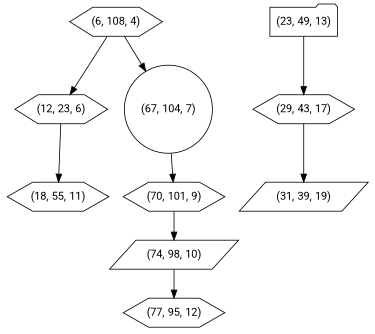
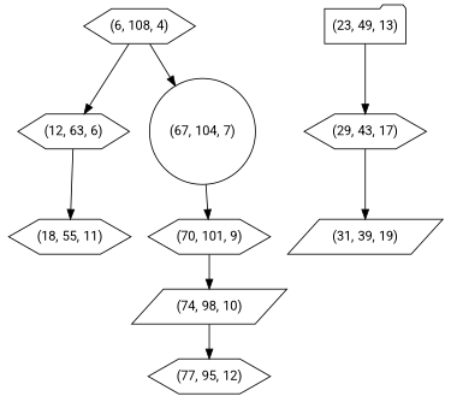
  digraph {
    fontname=Roboto
    node [fontname=Roboto shape=hexagon]
    edge [fontname=Roboto]
    "(6, 108, 4)"
-   "(12, 63, 6)" [label="(12, 23, 6)"]
+   "(12, 63, 6)"
    "(67, 104, 7)" [shape=circle]
    "(18, 55, 11)"
    "(70, 101, 9)"
    "(23, 49, 13)" [shape=folder]
    "(29, 43, 17)"
    "(31, 39, 19)" [shape=parallelogram]
    "(74, 98, 10)" [shape=parallelogram]
    "(77, 95, 12)"
    "(6, 108, 4)" -> "(12, 63, 6)"
    "(6, 108, 4)" -> "(67, 104, 7)"
    "(12, 63, 6)" -> "(18, 55, 11)"
    "(67, 104, 7)" -> "(70, 101, 9)"
    "(70, 101, 9)" -> "(74, 98, 10)"
    "(23, 49, 13)" -> "(29, 43, 17)"
    "(29, 43, 17)" -> "(31, 39, 19)"
    "(74, 98, 10)" -> "(77, 95, 12)"
  }
